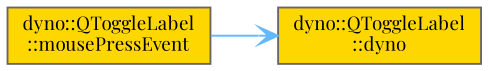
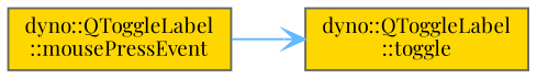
  digraph {
    rankdir=LR
    fontname="Playfair Display"
    node [fillcolor=gold fontname="Playfair Display" fontsize=10 shape=box style=filled]
    n1 [color=gray40 fontcolor=black height=0.2 label="dyno::QToggleLabel\l::mousePressEvent" width=0.4]
-   n2 [color=grey40 height=0.2 label="dyno::QToggleLabel\l::dyno" width=0.4]
+   n2 [color=grey40 height=0.2 label="dyno::QToggleLabel\l::toggle" width=0.4]
    n1 -> n2 [color=steelblue1 fontname="Playfair Display" fontsize=10 labelfontname=Helvetica labelfontsize=10 style=solid arrowhead=vee]
  }
